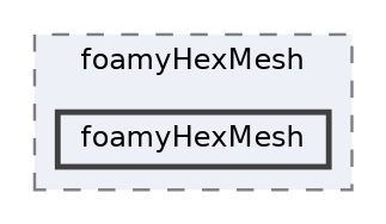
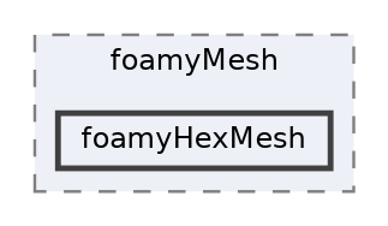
  digraph {
    compound=true
    n1 [color=grey25 fillcolor="#edf0f7" fontname=Helvetica fontsize=10 height=0.2 label=foamyHexMesh shape=box style="filled,bold" width=0.4]
    subgraph cluster_1 {
      bgcolor="#edf0f7"
      fontname=Helvetica
      fontsize=10
-     label=foamyHexMesh
+     label=foamyMesh
      pencolor=grey50
      style="filled,dashed"
      n1
    }
  }
